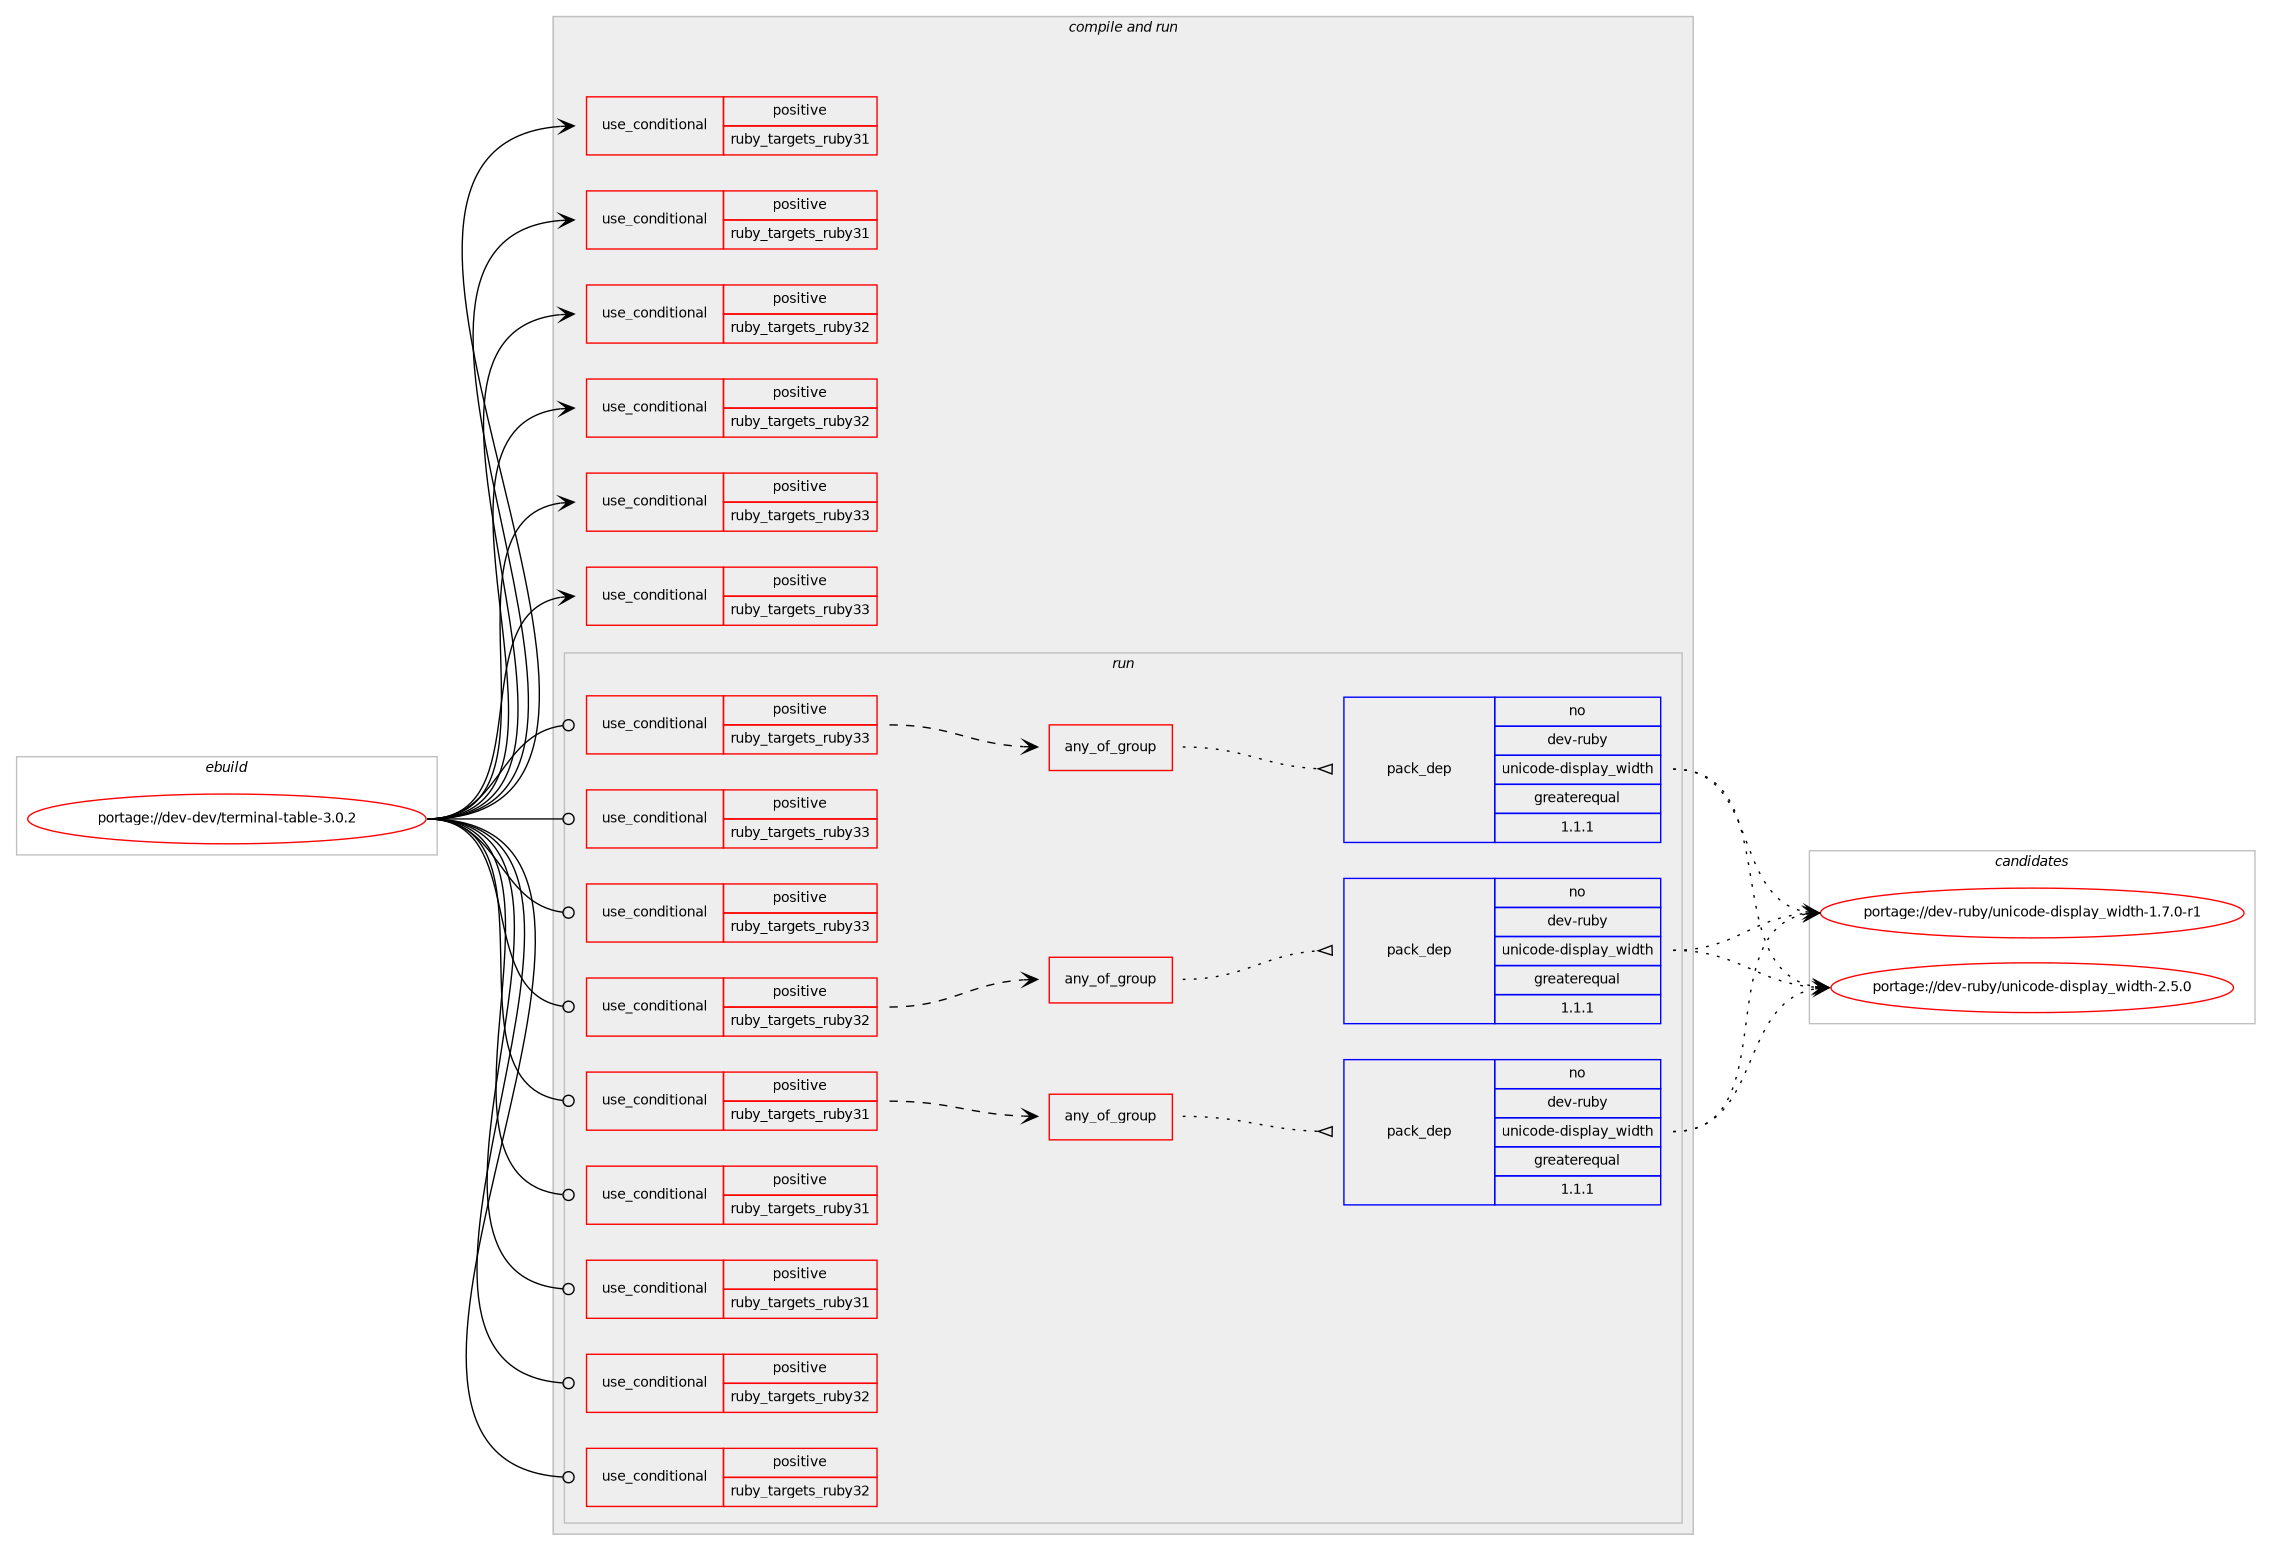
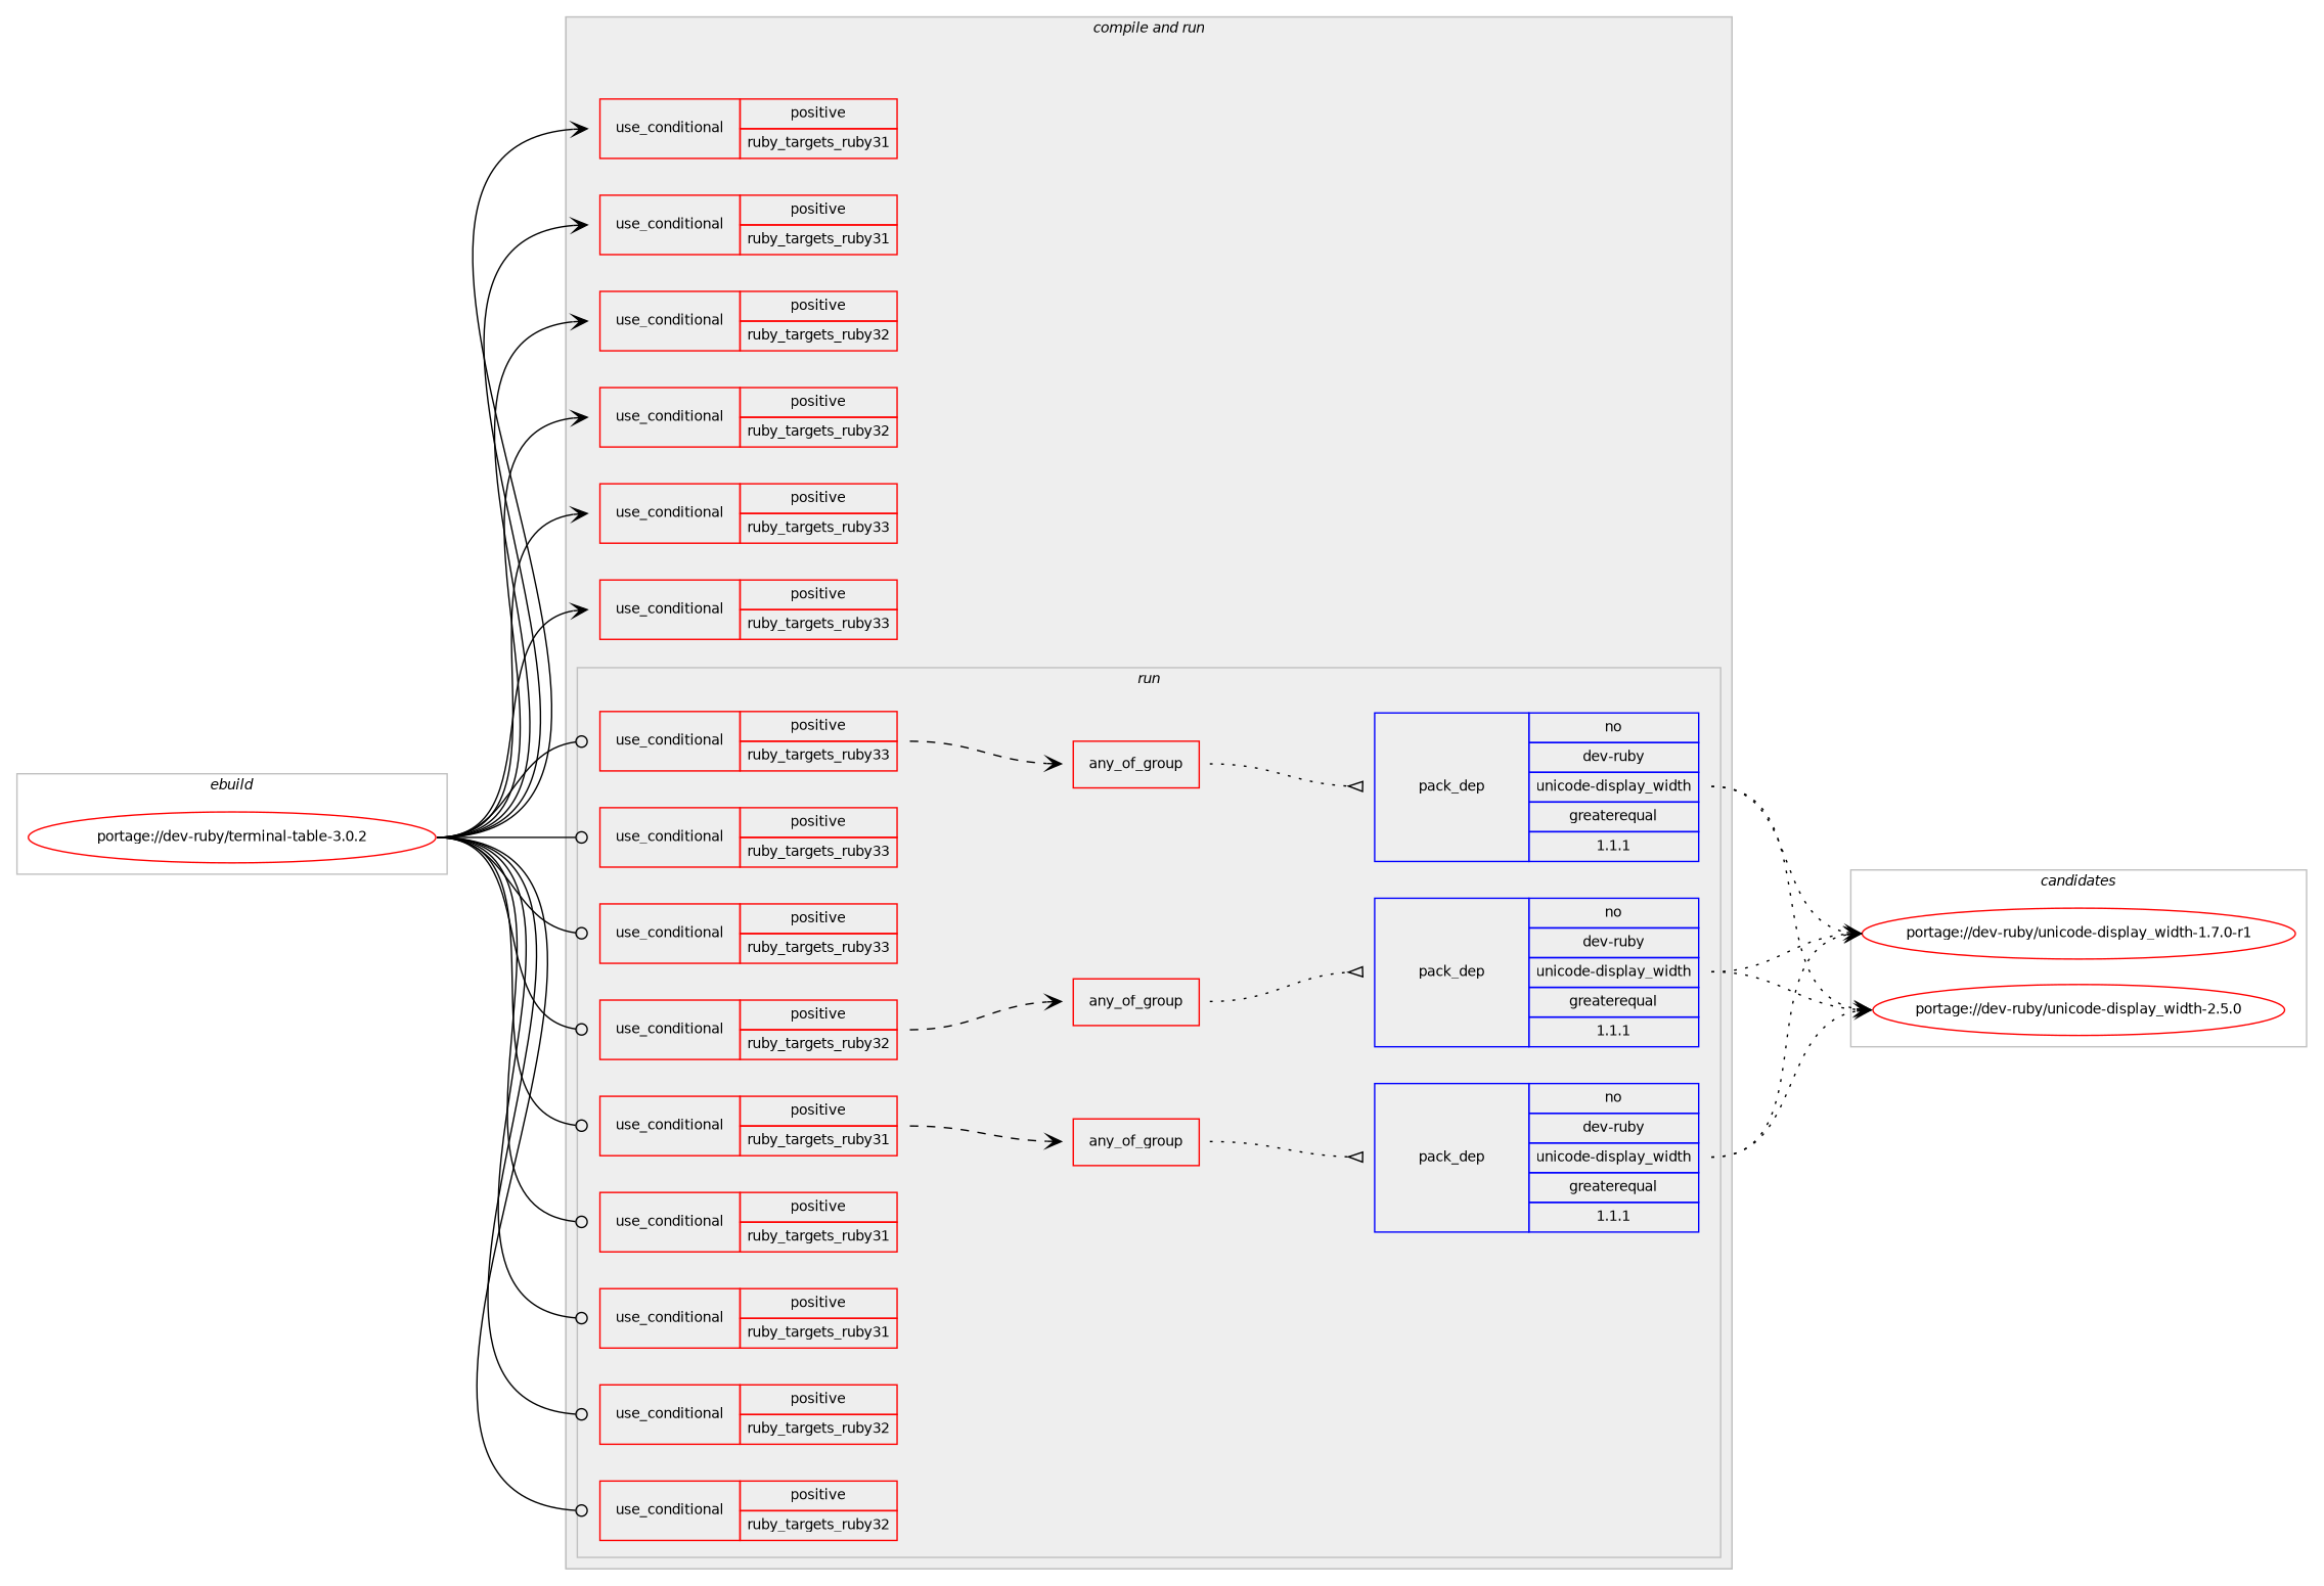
  digraph {
    compound=true
    concentrate=true
    fontname=Helvetica
    fontsize=10
    newrank=true
    rankdir=LR
    ranksep=1.5
    node [color=red fontname=Helvetica fontsize=10 shape=none]
    edge [arrowhead=vee headport=w style=solid tailport=e weight=20]
-   n1 [label="portage://dev-dev/terminal-table-3.0.2" width=4 shape=""]
+   n1 [label="portage://dev-ruby/terminal-table-3.0.2" width=4 shape=""]
    n2 [label=<<TABLE BORDER="0" CELLBORDER="1" CELLSPACING="0" CELLPADDING="4"><TR><TD ROWSPAN="3" CELLPADDING="10">use_conditional</TD></TR><TR><TD>positive</TD></TR><TR><TD>ruby_targets_ruby31</TD></TR></TABLE>>]
    n3 [label=<<TABLE BORDER="0" CELLBORDER="1" CELLSPACING="0" CELLPADDING="4"><TR><TD ROWSPAN="3" CELLPADDING="10">use_conditional</TD></TR><TR><TD>positive</TD></TR><TR><TD>ruby_targets_ruby31</TD></TR></TABLE>>]
    n4 [label=<<TABLE BORDER="0" CELLBORDER="1" CELLSPACING="0" CELLPADDING="4"><TR><TD ROWSPAN="3" CELLPADDING="10">use_conditional</TD></TR><TR><TD>positive</TD></TR><TR><TD>ruby_targets_ruby32</TD></TR></TABLE>>]
    n5 [label=<<TABLE BORDER="0" CELLBORDER="1" CELLSPACING="0" CELLPADDING="4"><TR><TD ROWSPAN="3" CELLPADDING="10">use_conditional</TD></TR><TR><TD>positive</TD></TR><TR><TD>ruby_targets_ruby32</TD></TR></TABLE>>]
    n6 [label=<<TABLE BORDER="0" CELLBORDER="1" CELLSPACING="0" CELLPADDING="4"><TR><TD ROWSPAN="3" CELLPADDING="10">use_conditional</TD></TR><TR><TD>positive</TD></TR><TR><TD>ruby_targets_ruby33</TD></TR></TABLE>>]
    n7 [label=<<TABLE BORDER="0" CELLBORDER="1" CELLSPACING="0" CELLPADDING="4"><TR><TD ROWSPAN="3" CELLPADDING="10">use_conditional</TD></TR><TR><TD>positive</TD></TR><TR><TD>ruby_targets_ruby33</TD></TR></TABLE>>]
    n8 [color=blue label=<<TABLE BORDER="0" CELLBORDER="1" CELLSPACING="0" CELLPADDING="4" WIDTH="220"><TR><TD ROWSPAN="6" CELLPADDING="30">pack_dep</TD></TR><TR><TD WIDTH="110">no</TD></TR><TR><TD>dev-ruby</TD></TR><TR><TD>unicode-display_width</TD></TR><TR><TD>greaterequal</TD></TR><TR><TD>1.1.1</TD></TR></TABLE>>]
    n9 [label=<<TABLE BORDER="0" CELLBORDER="1" CELLSPACING="0" CELLPADDING="4"><TR><TD CELLPADDING="10">any_of_group</TD></TR></TABLE>>]
    n10 [label=<<TABLE BORDER="0" CELLBORDER="1" CELLSPACING="0" CELLPADDING="4"><TR><TD ROWSPAN="3" CELLPADDING="10">use_conditional</TD></TR><TR><TD>positive</TD></TR><TR><TD>ruby_targets_ruby32</TD></TR></TABLE>>]
    n11 [color=blue label=<<TABLE BORDER="0" CELLBORDER="1" CELLSPACING="0" CELLPADDING="4" WIDTH="220"><TR><TD ROWSPAN="6" CELLPADDING="30">pack_dep</TD></TR><TR><TD WIDTH="110">no</TD></TR><TR><TD>dev-ruby</TD></TR><TR><TD>unicode-display_width</TD></TR><TR><TD>greaterequal</TD></TR><TR><TD>1.1.1</TD></TR></TABLE>>]
    n12 [label=<<TABLE BORDER="0" CELLBORDER="1" CELLSPACING="0" CELLPADDING="4"><TR><TD CELLPADDING="10">any_of_group</TD></TR></TABLE>>]
    n13 [label=<<TABLE BORDER="0" CELLBORDER="1" CELLSPACING="0" CELLPADDING="4"><TR><TD ROWSPAN="3" CELLPADDING="10">use_conditional</TD></TR><TR><TD>positive</TD></TR><TR><TD>ruby_targets_ruby31</TD></TR></TABLE>>]
    n14 [label=<<TABLE BORDER="0" CELLBORDER="1" CELLSPACING="0" CELLPADDING="4"><TR><TD ROWSPAN="3" CELLPADDING="10">use_conditional</TD></TR><TR><TD>positive</TD></TR><TR><TD>ruby_targets_ruby31</TD></TR></TABLE>>]
    n15 [label=<<TABLE BORDER="0" CELLBORDER="1" CELLSPACING="0" CELLPADDING="4"><TR><TD ROWSPAN="3" CELLPADDING="10">use_conditional</TD></TR><TR><TD>positive</TD></TR><TR><TD>ruby_targets_ruby31</TD></TR></TABLE>>]
    n16 [label=<<TABLE BORDER="0" CELLBORDER="1" CELLSPACING="0" CELLPADDING="4"><TR><TD ROWSPAN="3" CELLPADDING="10">use_conditional</TD></TR><TR><TD>positive</TD></TR><TR><TD>ruby_targets_ruby32</TD></TR></TABLE>>]
    n17 [label=<<TABLE BORDER="0" CELLBORDER="1" CELLSPACING="0" CELLPADDING="4"><TR><TD ROWSPAN="3" CELLPADDING="10">use_conditional</TD></TR><TR><TD>positive</TD></TR><TR><TD>ruby_targets_ruby32</TD></TR></TABLE>>]
    n18 [color=blue label=<<TABLE BORDER="0" CELLBORDER="1" CELLSPACING="0" CELLPADDING="4" WIDTH="220"><TR><TD ROWSPAN="6" CELLPADDING="30">pack_dep</TD></TR><TR><TD WIDTH="110">no</TD></TR><TR><TD>dev-ruby</TD></TR><TR><TD>unicode-display_width</TD></TR><TR><TD>greaterequal</TD></TR><TR><TD>1.1.1</TD></TR></TABLE>>]
    n19 [label=<<TABLE BORDER="0" CELLBORDER="1" CELLSPACING="0" CELLPADDING="4"><TR><TD CELLPADDING="10">any_of_group</TD></TR></TABLE>>]
    n20 [label=<<TABLE BORDER="0" CELLBORDER="1" CELLSPACING="0" CELLPADDING="4"><TR><TD ROWSPAN="3" CELLPADDING="10">use_conditional</TD></TR><TR><TD>positive</TD></TR><TR><TD>ruby_targets_ruby33</TD></TR></TABLE>>]
    n21 [label=<<TABLE BORDER="0" CELLBORDER="1" CELLSPACING="0" CELLPADDING="4"><TR><TD ROWSPAN="3" CELLPADDING="10">use_conditional</TD></TR><TR><TD>positive</TD></TR><TR><TD>ruby_targets_ruby33</TD></TR></TABLE>>]
    n22 [label=<<TABLE BORDER="0" CELLBORDER="1" CELLSPACING="0" CELLPADDING="4"><TR><TD ROWSPAN="3" CELLPADDING="10">use_conditional</TD></TR><TR><TD>positive</TD></TR><TR><TD>ruby_targets_ruby33</TD></TR></TABLE>>]
    n23 [label="portage://dev-ruby/unicode-display_width-1.7.0-r1" width=4 shape=""]
    n24 [label="portage://dev-ruby/unicode-display_width-2.5.0" width=4 shape=""]
    subgraph cluster_1 {
      color=gray
      label=<<i>ebuild</i>>
      rank=same
      n1
    }
    subgraph cluster_2 {
      color=gray
      label=<<i>dependencies</i>>
      subgraph cluster_3 {
        color=gray
        fillcolor="#eeeeee"
        label=<<i>compile</i>>
        style=filled
        subgraph sub_4 {
          color=gray
          fillcolor="#eeeeee"
          label=<<i>compile</i>>
          style=filled
          n2
        }
        subgraph sub_5 {
          color=gray
          fillcolor="#eeeeee"
          label=<<i>compile</i>>
          style=filled
          n3
        }
        subgraph sub_6 {
          color=gray
          fillcolor="#eeeeee"
          label=<<i>compile</i>>
          style=filled
          n4
        }
        subgraph sub_7 {
          color=gray
          fillcolor="#eeeeee"
          label=<<i>compile</i>>
          style=filled
          n5
        }
        subgraph sub_8 {
          color=gray
          fillcolor="#eeeeee"
          label=<<i>compile</i>>
          style=filled
          n6
        }
        subgraph sub_9 {
          color=gray
          fillcolor="#eeeeee"
          label=<<i>compile</i>>
          style=filled
          n7
        }
      }
      subgraph cluster_10 {
        color=gray
        fillcolor="#eeeeee"
        label=<<i>compile and run</i>>
        style=filled
      }
      subgraph cluster_11 {
        color=gray
        fillcolor="#eeeeee"
        label=<<i>run</i>>
        style=filled
        subgraph sub_12 {
          color=gray
          fillcolor="#eeeeee"
          label=<<i>run</i>>
          style=filled
          n10
          subgraph sub_13 {
            color=gray
            fillcolor="#eeeeee"
            label=<<i>run</i>>
            style=filled
            n9
            subgraph sub_14 {
              color=gray
              fillcolor="#eeeeee"
              label=<<i>run</i>>
              style=filled
              n8
            }
          }
        }
        subgraph sub_15 {
          color=gray
          fillcolor="#eeeeee"
          label=<<i>run</i>>
          style=filled
          n13
          subgraph sub_16 {
            color=gray
            fillcolor="#eeeeee"
            label=<<i>run</i>>
            style=filled
            n12
            subgraph sub_17 {
              color=gray
              fillcolor="#eeeeee"
              label=<<i>run</i>>
              style=filled
              n11
            }
          }
        }
        subgraph sub_18 {
          color=gray
          fillcolor="#eeeeee"
          label=<<i>run</i>>
          style=filled
          n14
        }
        subgraph sub_19 {
          color=gray
          fillcolor="#eeeeee"
          label=<<i>run</i>>
          style=filled
          n15
        }
        subgraph sub_20 {
          color=gray
          fillcolor="#eeeeee"
          label=<<i>run</i>>
          style=filled
          n16
        }
        subgraph sub_21 {
          color=gray
          fillcolor="#eeeeee"
          label=<<i>run</i>>
          style=filled
          n17
        }
        subgraph sub_22 {
          color=gray
          fillcolor="#eeeeee"
          label=<<i>run</i>>
          style=filled
          n20
          subgraph sub_23 {
            color=gray
            fillcolor="#eeeeee"
            label=<<i>run</i>>
            style=filled
            n19
            subgraph sub_24 {
              color=gray
              fillcolor="#eeeeee"
              label=<<i>run</i>>
              style=filled
              n18
            }
          }
        }
        subgraph sub_25 {
          color=gray
          fillcolor="#eeeeee"
          label=<<i>run</i>>
          style=filled
          n21
        }
        subgraph sub_26 {
          color=gray
          fillcolor="#eeeeee"
          label=<<i>run</i>>
          style=filled
          n22
        }
      }
    }
    subgraph cluster_27 {
      color=gray
      label=<<i>candidates</i>>
      rank=same
      subgraph sub_28 {
        color=black
        label=<<i>candidates</i>>
        nodesep=1
        rank=same
        n23
        n24
      }
      subgraph sub_29 {
        color=black
        label=<<i>candidates</i>>
        nodesep=1
        rank=same
        n23
        n24
      }
      subgraph sub_30 {
        color=black
        label=<<i>candidates</i>>
        nodesep=1
        rank=same
        n23
        n24
      }
    }
    n1 -> n2
    n1 -> n3
    n1 -> n4
    n1 -> n5
    n1 -> n6
    n1 -> n7
    n1 -> n10 [arrowhead=odot]
    n1 -> n13 [arrowhead=odot]
    n1 -> n14 [arrowhead=odot]
    n1 -> n15 [arrowhead=odot]
    n1 -> n16 [arrowhead=odot]
    n1 -> n17 [arrowhead=odot]
    n1 -> n20 [arrowhead=odot]
    n1 -> n21 [arrowhead=odot]
    n1 -> n22 [arrowhead=odot]
    n8 -> n23 [style=dotted weight=100]
    n8 -> n24 [style=dotted weight=100]
    n9 -> n8 [arrowhead=oinv style=dotted]
    n10 -> n9 [style=dashed]
    n11 -> n23 [style=dotted weight=100]
    n11 -> n24 [style=dotted weight=100]
    n12 -> n11 [arrowhead=oinv style=dotted]
    n13 -> n12 [style=dashed]
    n18 -> n23 [style=dotted weight=100]
    n18 -> n24 [style=dotted weight=100]
    n19 -> n18 [arrowhead=oinv style=dotted]
    n20 -> n19 [style=dashed]
  }
